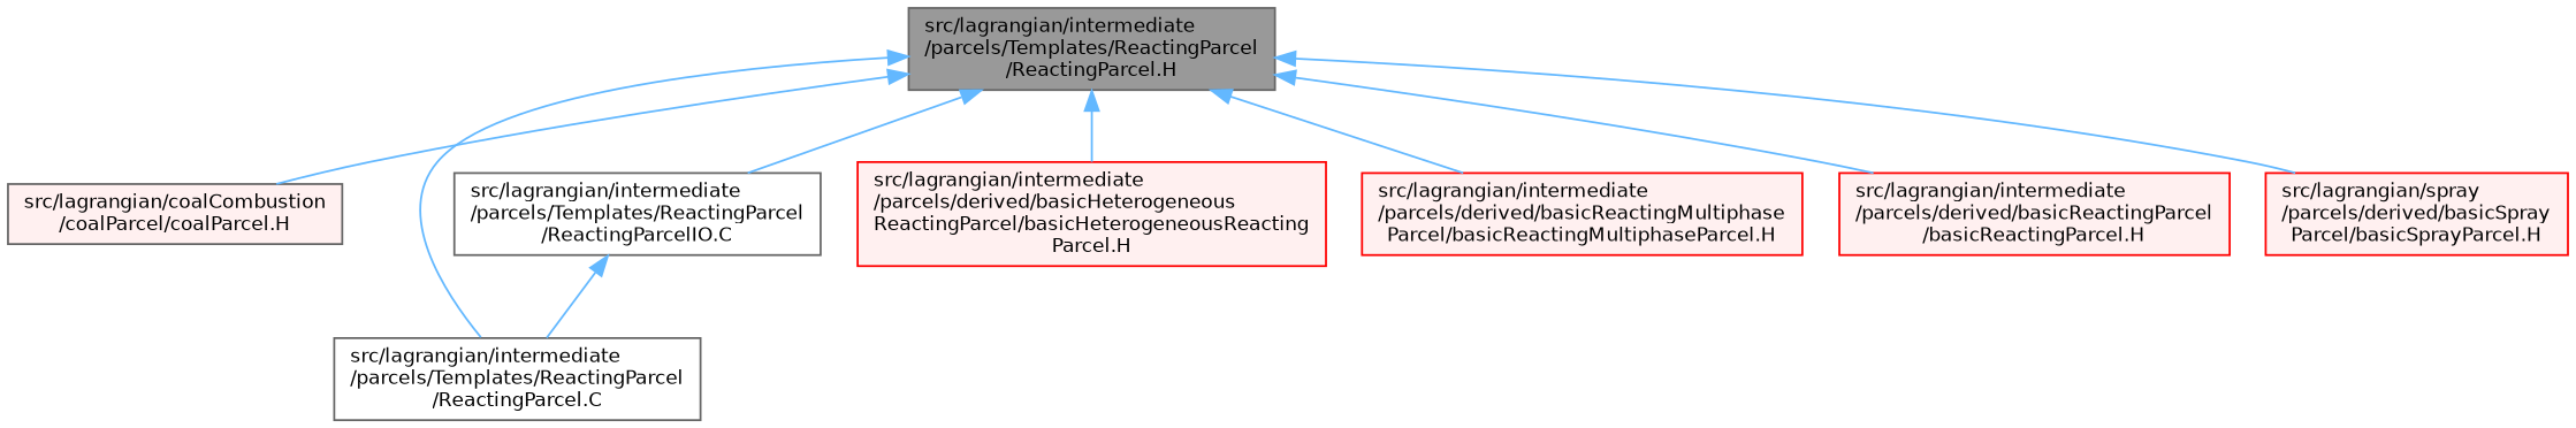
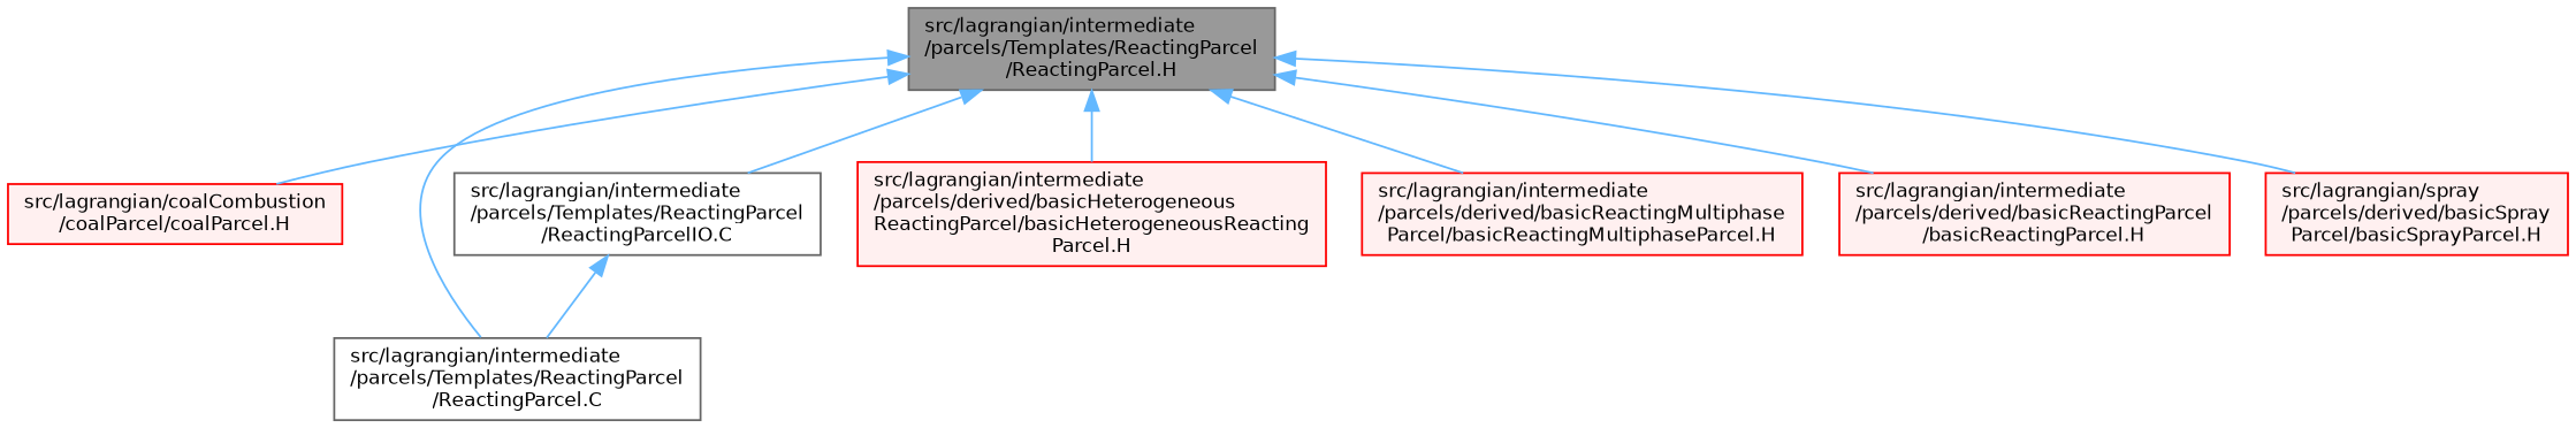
  digraph {
    node [color=red fillcolor="#FFF0F0" fontname=Helvetica fontsize=10 shape=box style=filled]
    edge [color=steelblue1 dir=back fontname=Helvetica fontsize=10 labelfontname=Helvetica labelfontsize=10 style=solid]
    n1 [color=gray40 fillcolor=grey60 fontcolor=black height=0.2 label="src/lagrangian/intermediate\l/parcels/Templates/ReactingParcel\l/ReactingParcel.H" width=0.4]
-   n2 [color=grey40 height=0.2 label="src/lagrangian/coalCombustion\l/coalParcel/coalParcel.H" width=0.4]
+   n2 [height=0.2 label="src/lagrangian/coalCombustion\l/coalParcel/coalParcel.H" width=0.4]
    n3 [color=grey40 fillcolor=white height=0.2 label="src/lagrangian/intermediate\l/parcels/Templates/ReactingParcel\l/ReactingParcel.C" width=0.4]
    n4 [color=grey40 fillcolor=white height=0.2 label="src/lagrangian/intermediate\l/parcels/Templates/ReactingParcel\l/ReactingParcelIO.C" width=0.4]
    n5 [height=0.2 label="src/lagrangian/intermediate\l/parcels/derived/basicHeterogeneous\lReactingParcel/basicHeterogeneousReacting\lParcel.H" width=0.4]
    n6 [height=0.2 label="src/lagrangian/intermediate\l/parcels/derived/basicReactingMultiphase\lParcel/basicReactingMultiphaseParcel.H" width=0.4]
    n7 [height=0.2 label="src/lagrangian/intermediate\l/parcels/derived/basicReactingParcel\l/basicReactingParcel.H" width=0.4]
    n8 [height=0.2 label="src/lagrangian/spray\l/parcels/derived/basicSpray\lParcel/basicSprayParcel.H" width=0.4]
    n1 -> n2
    n1 -> n3
    n1 -> n4
    n1 -> n5
    n1 -> n6
    n1 -> n7
    n1 -> n8
    n4 -> n3
  }
